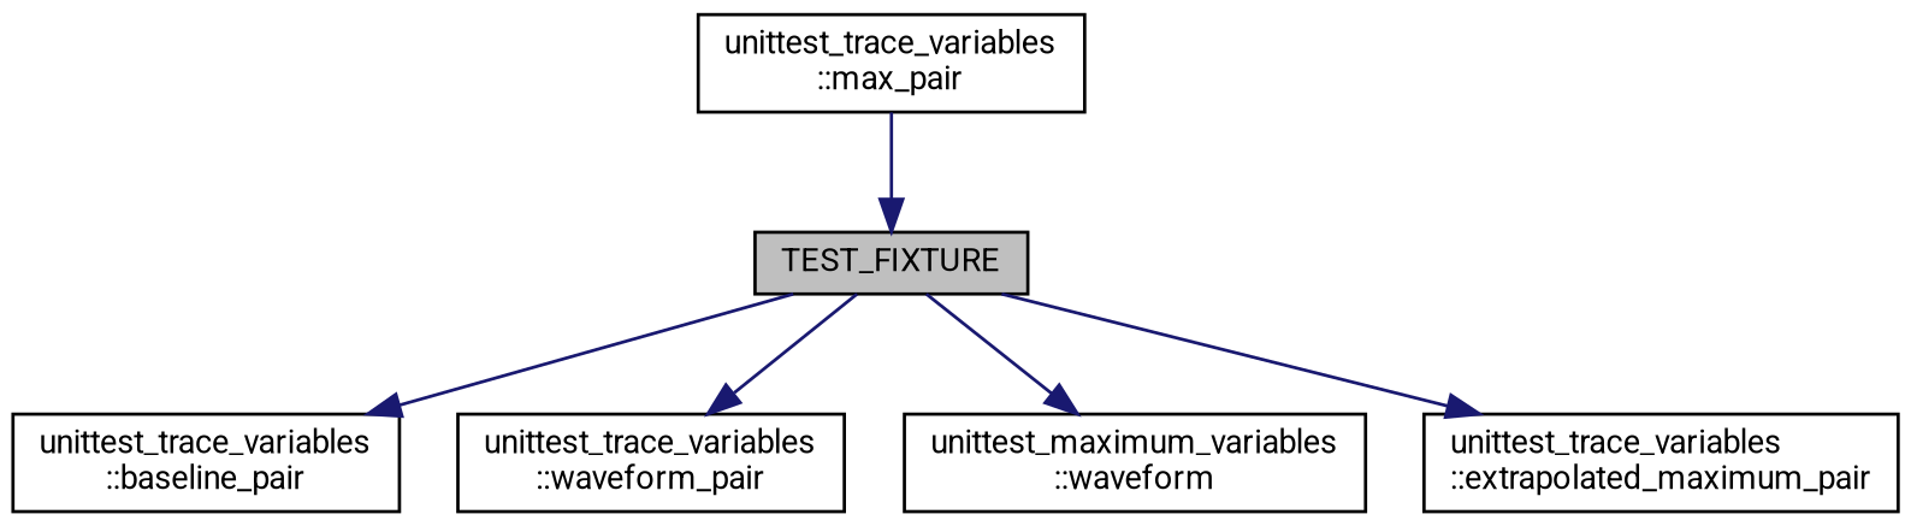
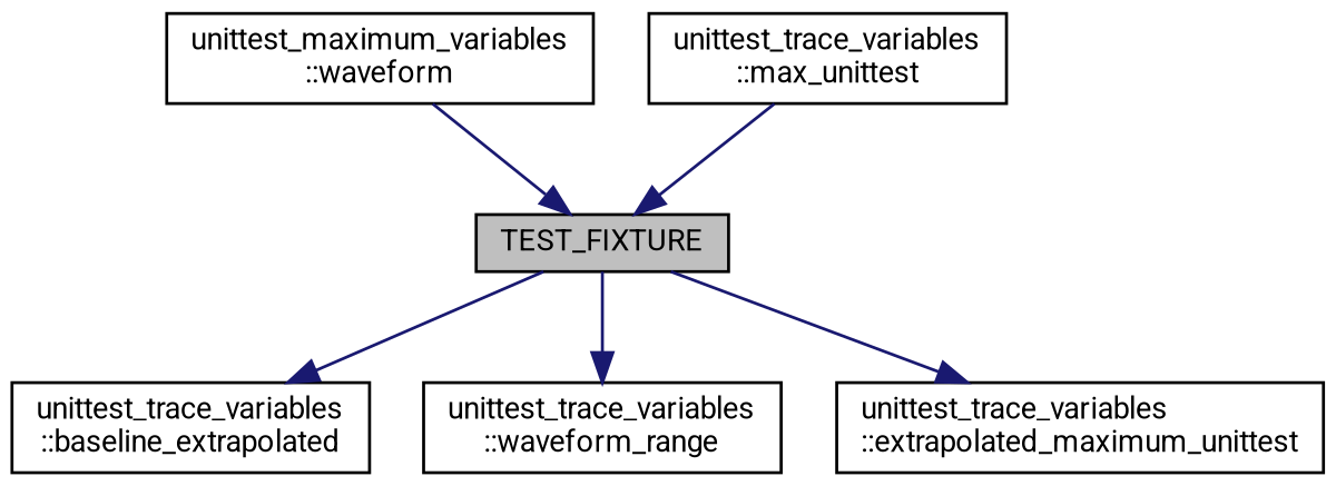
  digraph {
    fontname=Roboto
    rankdir=TB
    node [color=black fillcolor=white fontname=Roboto fontsize=10 shape=record style=filled]
    edge [color=midnightblue fontname=Roboto fontsize=10 labelfontname=Helvetica labelfontsize=10 style=solid]
    n1 [fillcolor=grey75 fontcolor=black height=0.2 label=TEST_FIXTURE width=0.4]
-   n2 [height=0.2 label="unittest_trace_variables\l::baseline_pair" width=0.4]
-   n3 [height=0.2 label="unittest_trace_variables\l::waveform_pair" width=0.4]
+   n2 [height=0.2 label="unittest_trace_variables\l::baseline_extrapolated" width=0.4]
+   n3 [height=0.2 label="unittest_trace_variables\l::waveform_range" width=0.4]
    n4 [height=0.2 label="unittest_maximum_variables\l::waveform" width=0.4]
-   n5 [height=0.2 label="unittest_trace_variables\l::extrapolated_maximum_pair" width=0.4]
-   n6 [height=0.2 label="unittest_trace_variables\l::max_pair" width=0.4]
+   n5 [height=0.2 label="unittest_trace_variables\l::extrapolated_maximum_unittest" width=0.4]
+   n6 [height=0.2 label="unittest_trace_variables\l::max_unittest" width=0.4]
    n1 -> n2
    n1 -> n3
-   n1 -> n4
+   n4 -> n1
    n1 -> n5
    n6 -> n1
  }
